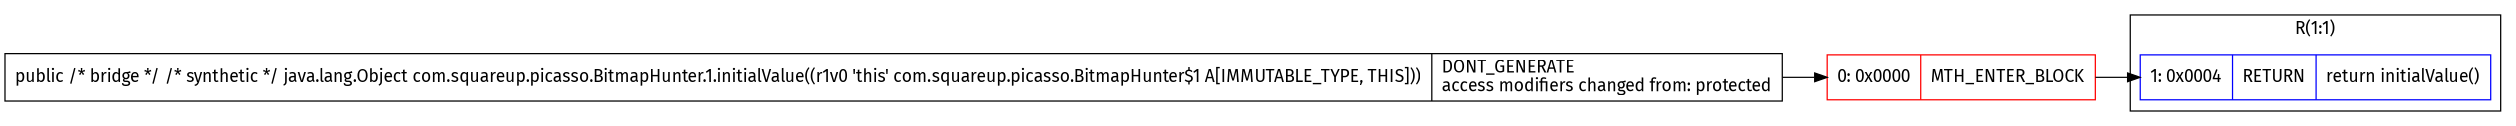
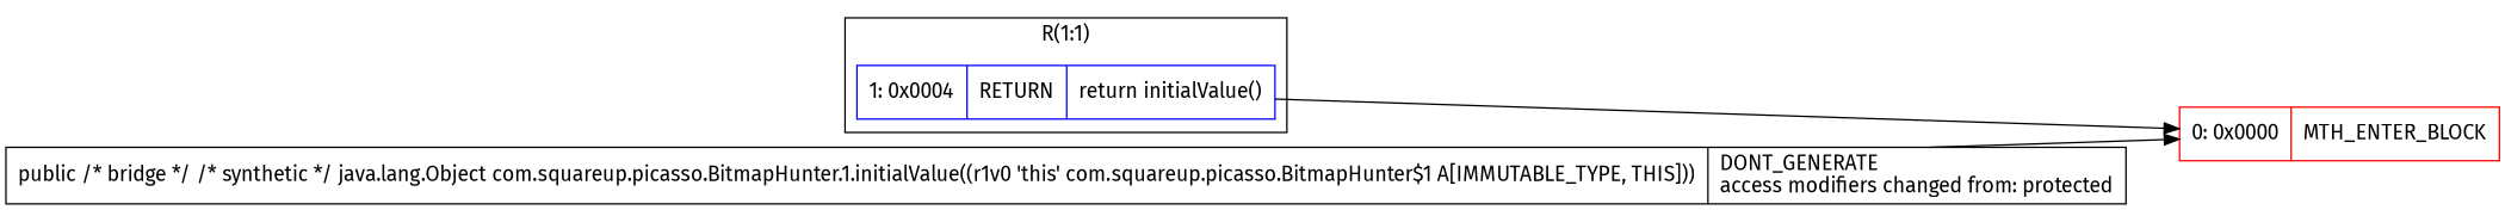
  digraph {
    rankdir=LR
    fontname="Fira Sans"
    node [shape=record fontname="Fira Sans"]
    edge [fontname="Fira Sans"]
    n1 [color=blue label="{1\:\ 0x0004|RETURN\l|return initialValue()\l}"]
    n2 [color=red label="{0\:\ 0x0000|MTH_ENTER_BLOCK\l}"]
    n3 [label="{public \/* bridge *\/ \/* synthetic *\/ java.lang.Object com.squareup.picasso.BitmapHunter.1.initialValue((r1v0 'this' com.squareup.picasso.BitmapHunter$1 A[IMMUTABLE_TYPE, THIS]))  | DONT_GENERATE\laccess modifiers changed from: protected\l}"]
    subgraph cluster_1 {
      label="R(1:1)"
      n1
    }
-   n2 -> n1
+   n1 -> n2
    n3 -> n2
  }
